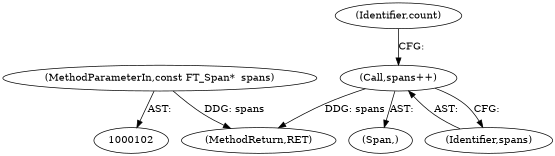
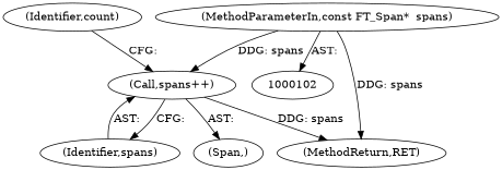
  digraph {
    n1 [label="(MethodParameterIn,const FT_Span*  spans)"]
    n2 [label="(Call,spans++)"]
    n3 [label="(MethodReturn,RET)"]
    1000102
    n5 [label="(Identifier,spans)"]
    n6 [label="(Span,)"]
    n7 [label="(Identifier,count)"]
+   n1 -> n2 [label="DDG: spans"]
    n1 -> n3 [label="DDG: spans"]
    n1 -> 1000102 [label="AST: "]
    n2 -> n3 [label="DDG: spans"]
    n2 -> n5 [label="CFG: "]
    n2 -> n6 [label="AST: "]
    n5 -> n2 [label="AST: "]
    n7 -> n2 [label="CFG: "]
  }
